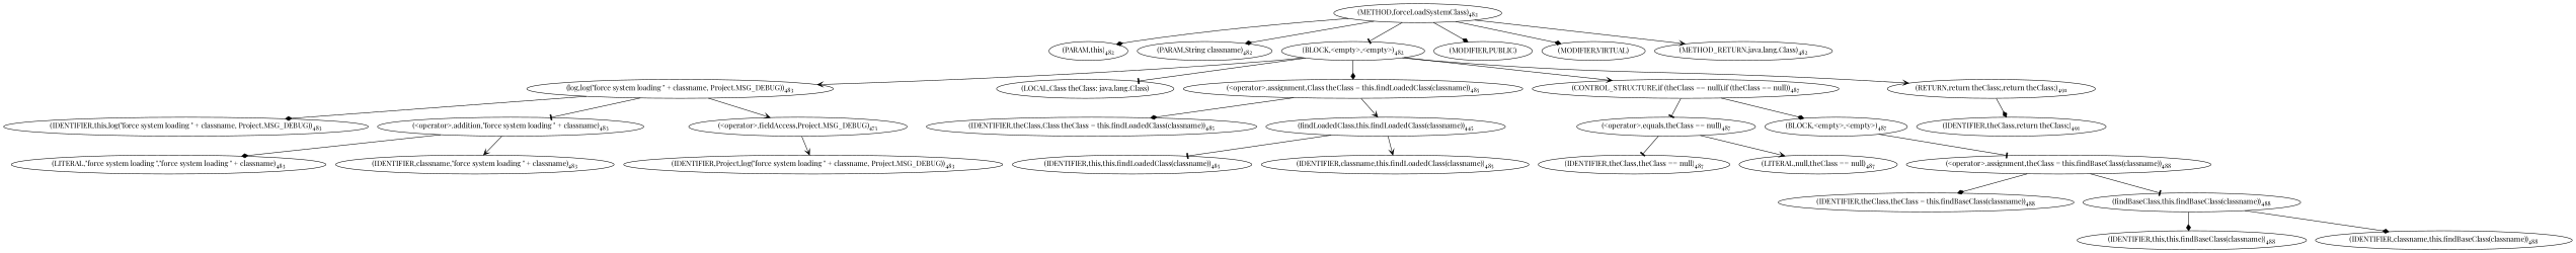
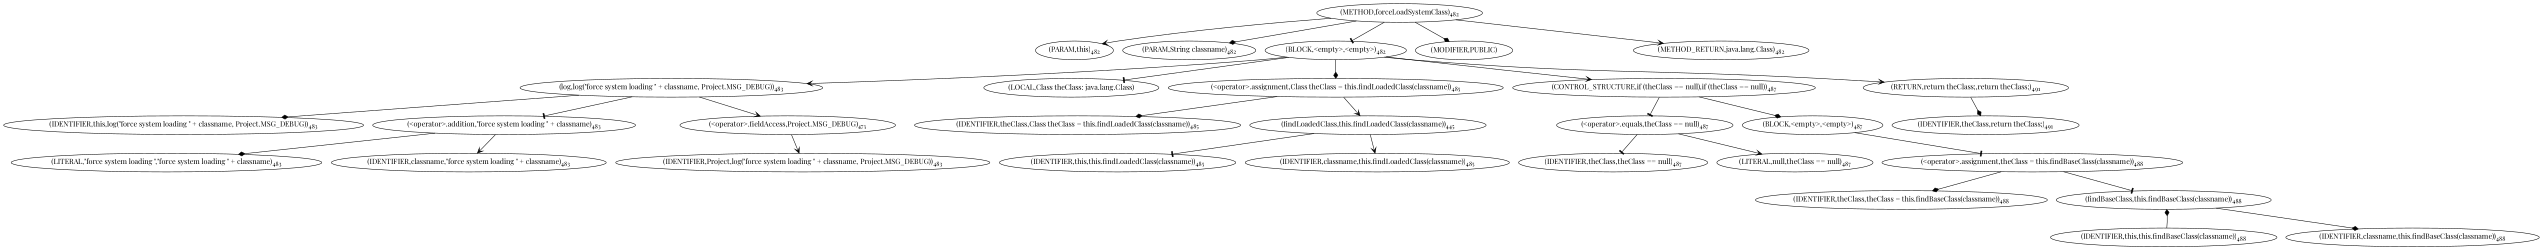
  digraph {
    fontname="Playfair Display"
    node [fontname="Playfair Display"]
    edge [arrowhead=diamond fontname="Playfair Display"]
    n1 [label=<(METHOD,forceLoadSystemClass)<SUB>482</SUB>>]
    n2 [label=<(PARAM,this)<SUB>482</SUB>>]
    n3 [label=<(PARAM,String classname)<SUB>482</SUB>>]
    n4 [label=<(BLOCK,&lt;empty&gt;,&lt;empty&gt;)<SUB>482</SUB>>]
    n5 [label=<(MODIFIER,PUBLIC)>]
-   n6 [label=<(MODIFIER,VIRTUAL)>]
    n7 [label=<(METHOD_RETURN,java.lang.Class)<SUB>482</SUB>>]
    n8 [label=<(log,log(&quot;force system loading &quot; + classname, Project.MSG_DEBUG))<SUB>483</SUB>>]
    n9 [label=<(LOCAL,Class theClass: java.lang.Class)>]
    n10 [label=<(&lt;operator&gt;.assignment,Class theClass = this.findLoadedClass(classname))<SUB>485</SUB>>]
    n11 [label=<(CONTROL_STRUCTURE,if (theClass == null),if (theClass == null))<SUB>487</SUB>>]
    n12 [label=<(RETURN,return theClass;,return theClass;)<SUB>491</SUB>>]
    n13 [label=<(IDENTIFIER,this,log(&quot;force system loading &quot; + classname, Project.MSG_DEBUG))<SUB>483</SUB>>]
    n14 [label=<(&lt;operator&gt;.addition,&quot;force system loading &quot; + classname)<SUB>483</SUB>>]
    n15 [label=<(&lt;operator&gt;.fieldAccess,Project.MSG_DEBUG)<SUB>473</SUB>>]
    n16 [label=<(IDENTIFIER,theClass,Class theClass = this.findLoadedClass(classname))<SUB>485</SUB>>]
    n17 [label=<(findLoadedClass,this.findLoadedClass(classname))<SUB>445</SUB>>]
    n18 [label=<(&lt;operator&gt;.equals,theClass == null)<SUB>487</SUB>>]
    n19 [label=<(BLOCK,&lt;empty&gt;,&lt;empty&gt;)<SUB>487</SUB>>]
    n20 [label=<(IDENTIFIER,theClass,return theClass;)<SUB>491</SUB>>]
    n21 [label=<(LITERAL,&quot;force system loading &quot;,&quot;force system loading &quot; + classname)<SUB>483</SUB>>]
    n22 [label=<(IDENTIFIER,classname,&quot;force system loading &quot; + classname)<SUB>483</SUB>>]
    n23 [label=<(IDENTIFIER,Project,log(&quot;force system loading &quot; + classname, Project.MSG_DEBUG))<SUB>483</SUB>>]
    n24 [label=<(IDENTIFIER,this,this.findLoadedClass(classname))<SUB>485</SUB>>]
    n25 [label=<(IDENTIFIER,classname,this.findLoadedClass(classname))<SUB>485</SUB>>]
    n26 [label=<(IDENTIFIER,theClass,theClass == null)<SUB>487</SUB>>]
    n27 [label=<(LITERAL,null,theClass == null)<SUB>487</SUB>>]
    n28 [label=<(&lt;operator&gt;.assignment,theClass = this.findBaseClass(classname))<SUB>488</SUB>>]
    n29 [label=<(IDENTIFIER,theClass,theClass = this.findBaseClass(classname))<SUB>488</SUB>>]
    n30 [label=<(findBaseClass,this.findBaseClass(classname))<SUB>488</SUB>>]
    n31 [label=<(IDENTIFIER,this,this.findBaseClass(classname))<SUB>488</SUB>>]
    n32 [label=<(IDENTIFIER,classname,this.findBaseClass(classname))<SUB>488</SUB>>]
-   n1 -> n2
+   n1 -> n2 [arrowhead=vee]
    n1 -> n3
    n1 -> n4 [arrowhead=tee]
    n1 -> n5
-   n1 -> n6
    n1 -> n7 [arrowhead=vee]
    n4 -> n8 [arrowhead=vee]
    n4 -> n9 [arrowhead=tee]
    n4 -> n10
    n4 -> n11 [arrowhead=vee]
    n4 -> n12 [arrowhead=vee]
    n8 -> n13
    n8 -> n14 [arrowhead=tee]
    n8 -> n15 [arrowhead=vee]
    n10 -> n16
    n10 -> n17 [arrowhead=vee]
    n11 -> n18 [arrowhead=tee]
    n11 -> n19
    n12 -> n20
    n14 -> n21
    n14 -> n22 [arrowhead=vee]
    n15 -> n23 [arrowhead=vee]
    n17 -> n24 [arrowhead=tee]
    n17 -> n25 [arrowhead=vee]
    n18 -> n26 [arrowhead=tee]
    n18 -> n27 [arrowhead=vee]
    n19 -> n28 [arrowhead=tee]
    n28 -> n29
    n28 -> n30 [arrowhead=tee]
-   n30 -> n31
+   n31 -> n30
    n30 -> n32
  }
